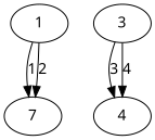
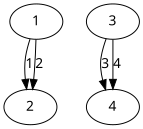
  digraph {
    fontname="Noto Sans"
    rankdir=TB
    node [fontname="Noto Sans"]
    edge [fontname="Noto Sans"]
    1
-   2 [label=7]
+   2
    3
    4
    1 -> 2 [label=1]
    1 -> 2 [label=2]
    3 -> 4 [label=3]
    3 -> 4 [label=4]
  }
